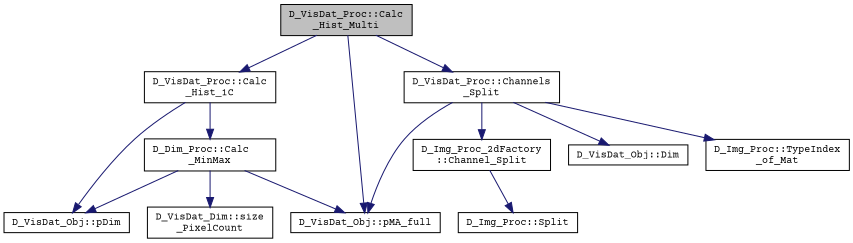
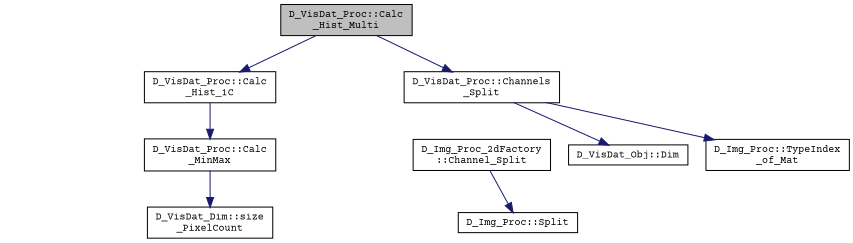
  digraph {
    fontname="Courier Prime"
    rankdir=TB
    node [color=black fillcolor=white fontname="Courier Prime" fontsize=10 shape=record style=filled]
    edge [color=midnightblue fontname="Courier Prime" fontsize=10 labelfontname=Helvetica labelfontsize=10 style=solid]
    n1 [fillcolor=grey75 fontcolor=black height=0.2 label="D_VisDat_Proc::Calc\l_Hist_Multi" width=0.4]
    n2 [height=0.2 label="D_VisDat_Proc::Calc\l_Hist_1C" width=0.4]
-   n3 [height=0.2 label="D_VisDat_Obj::pMA_full" width=0.4]
    n4 [height=0.2 label="D_VisDat_Proc::Channels\l_Split" width=0.4]
-   n5 [height=0.2 label="D_Dim_Proc::Calc\l_MinMax" width=0.4]
-   n6 [height=0.2 label="D_VisDat_Obj::pDim" width=0.4]
+   n5 [height=0.2 label="D_VisDat_Proc::Calc\l_MinMax" width=0.4]
    n7 [height=0.2 label="D_Img_Proc_2dFactory\l::Channel_Split" width=0.4]
    n8 [height=0.2 label="D_VisDat_Obj::Dim" width=0.4]
    n9 [height=0.2 label="D_Img_Proc::TypeIndex\l_of_Mat" width=0.4]
    n10 [height=0.2 label="D_VisDat_Dim::size\l_PixelCount" width=0.4]
    n11 [height=0.2 label="D_Img_Proc::Split" width=0.4]
    n1 -> n2
-   n1 -> n3
    n1 -> n4
    n2 -> n5
-   n2 -> n6
-   n4 -> n3
-   n4 -> n7
    n4 -> n8
    n4 -> n9
-   n5 -> n3
-   n5 -> n6
    n5 -> n10
    n7 -> n11
  }
